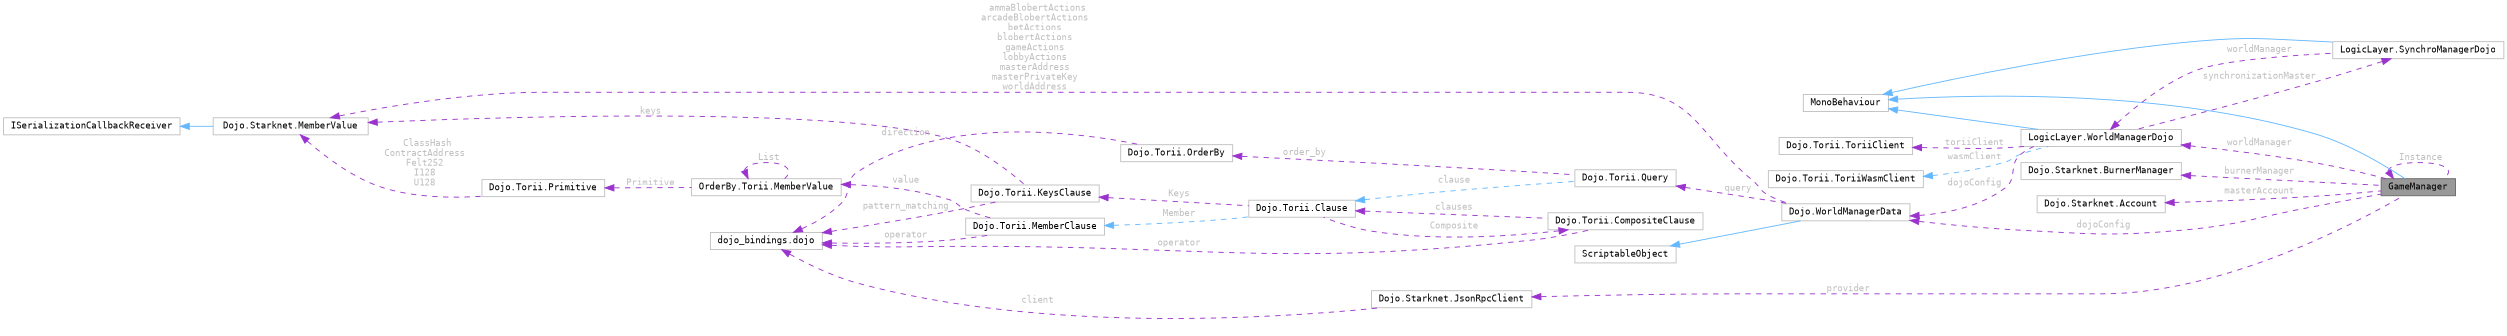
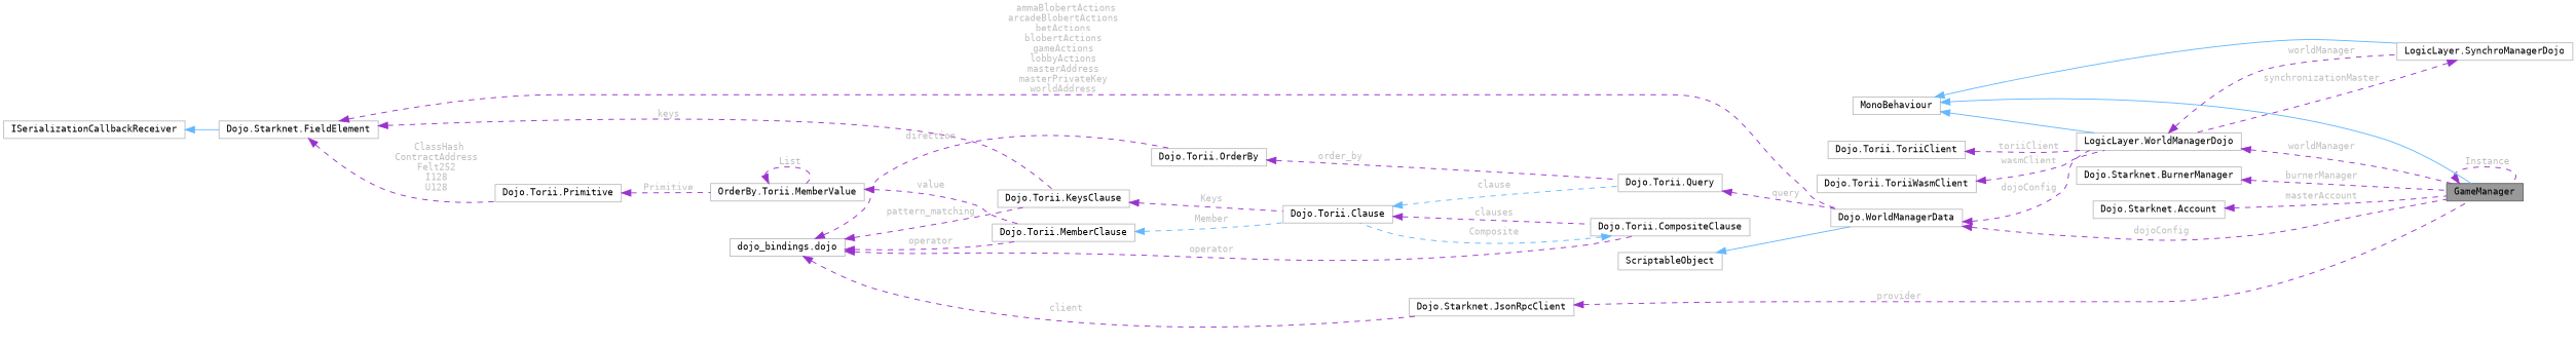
  digraph {
    fontname="DejaVu Sans Mono"
    rankdir=LR
    node [color=grey75 fillcolor=white fontname="DejaVu Sans Mono" fontsize=10 shape=box style=filled]
    edge [color=darkorchid3 dir=back fontcolor=grey fontname="DejaVu Sans Mono" fontsize=10 labelfontname=Helvetica labelfontsize=10 style=dashed]
    n1 [color=gray40 fillcolor=grey60 fontcolor=black height=0.2 label=GameManager width=0.4]
    n2 [height=0.2 label=MonoBehaviour width=0.4]
    n3 [height=0.2 label="LogicLayer.WorldManagerDojo" width=0.4]
    n4 [height=0.2 label="LogicLayer.SynchroManagerDojo" width=0.4]
    n5 [height=0.2 label="Dojo.Torii.ToriiClient" width=0.4]
    n6 [height=0.2 label="Dojo.Torii.ToriiWasmClient" width=0.4]
    n7 [height=0.2 label="Dojo.WorldManagerData" width=0.4]
    n8 [height=0.2 label=ScriptableObject width=0.4]
-   n9 [height=0.2 label="Dojo.Starknet.MemberValue" width=0.4]
+   n9 [height=0.2 label="Dojo.Starknet.FieldElement" width=0.4]
    n10 [height=0.2 label="Dojo.Torii.KeysClause" width=0.4]
    n11 [height=0.2 label="Dojo.Torii.Primitive" width=0.4]
    n12 [height=0.2 label="Dojo.Torii.Clause" width=0.4]
    n13 [height=0.2 label="OrderBy.Torii.MemberValue" width=0.4]
    n14 [height=0.2 label=ISerializationCallbackReceiver width=0.4]
    n15 [height=0.2 label="Dojo.Torii.Query" width=0.4]
    n16 [height=0.2 label="Dojo.Torii.CompositeClause" width=0.4]
    n17 [height=0.2 label="dojo_bindings.dojo" width=0.4]
    n18 [height=0.2 label="Dojo.Torii.MemberClause" width=0.4]
    n19 [height=0.2 label="Dojo.Torii.OrderBy" width=0.4]
    n20 [height=0.2 label="Dojo.Starknet.JsonRpcClient" width=0.4]
    n21 [height=0.2 label="Dojo.Starknet.BurnerManager" width=0.4]
    n22 [height=0.2 label="Dojo.Starknet.Account" width=0.4]
    n1 -> n1 [label=" Instance"]
    n2 -> n1 [color=steelblue1 style=solid fontcolor=""]
    n2 -> n3 [color=steelblue1 style=solid fontcolor=""]
    n2 -> n4 [color=steelblue1 style=solid fontcolor=""]
    n3 -> n1 [label=" worldManager"]
    n3 -> n4 [label=" worldManager"]
    n4 -> n3 [label=" synchronizationMaster"]
    n5 -> n3 [label=" toriiClient"]
-   n6 -> n3 [color=steelblue1 label=" wasmClient"]
+   n6 -> n3 [label=" wasmClient"]
    n7 -> n1 [label=" dojoConfig"]
    n7 -> n3 [label=" dojoConfig"]
    n8 -> n7 [color=steelblue1 style=solid fontcolor=""]
    n9 -> n7 [label=" ammaBlobertActions\narcadeBlobertActions\nbetActions\nblobertActions\ngameActions\nlobbyActions\nmasterAddress\nmasterPrivateKey\nworldAddress"]
    n9 -> n10 [label=" keys"]
    n9 -> n11 [label=" ClassHash\nContractAddress\nFelt252\nI128\nU128"]
    n10 -> n12 [label=" Keys"]
    n11 -> n13 [label=" Primitive"]
    n12 -> n15 [color=steelblue1 label=" clause"]
    n12 -> n16 [label=" clauses"]
    n13 -> n13 [label=" List"]
    n13 -> n18 [label=" value"]
    n14 -> n9 [color=steelblue1 style=solid fontcolor=""]
    n15 -> n7 [label=" query"]
-   n16 -> n12 [label=" Composite"]
+   n16 -> n12 [color=steelblue1 label=" Composite"]
    n17 -> n10 [label=" pattern_matching"]
    n17 -> n16 [label=" operator"]
    n17 -> n18 [label=" operator"]
    n17 -> n19 [label=" direction"]
    n17 -> n20 [label=" client"]
    n18 -> n12 [color=steelblue1 label=" Member"]
    n19 -> n15 [label=" order_by"]
    n20 -> n1 [label=" provider"]
    n21 -> n1 [label=" burnerManager"]
    n22 -> n1 [label=" masterAccount"]
  }
